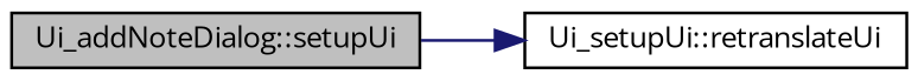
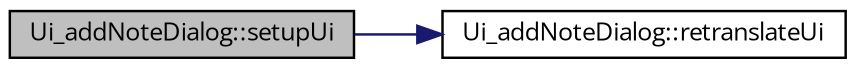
  digraph {
    rankdir=LR
    fontname="Open Sans"
    node [color=black fontname="Open Sans" fontsize=10 shape=record style=filled]
    n1 [fillcolor=grey75 fontcolor=black height=0.2 label="Ui_addNoteDialog::setupUi" width=0.4]
-   n2 [fillcolor=white height=0.2 label="Ui_setupUi::retranslateUi" width=0.4]
+   n2 [fillcolor=white height=0.2 label="Ui_addNoteDialog::retranslateUi" width=0.4]
    n1 -> n2 [color=midnightblue fontname="Open Sans" fontsize=10 labelfontname=Helvetica labelfontsize=10 style=solid]
  }
